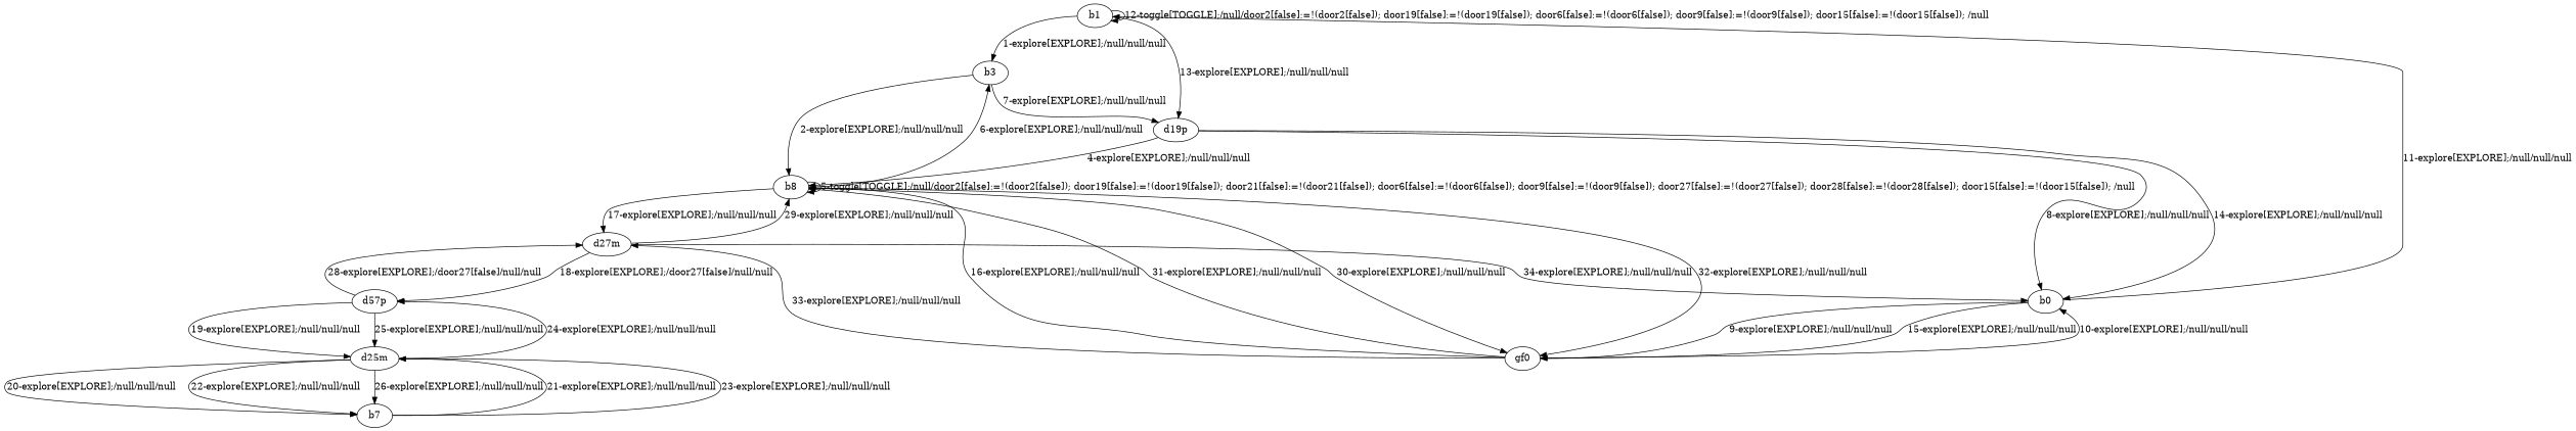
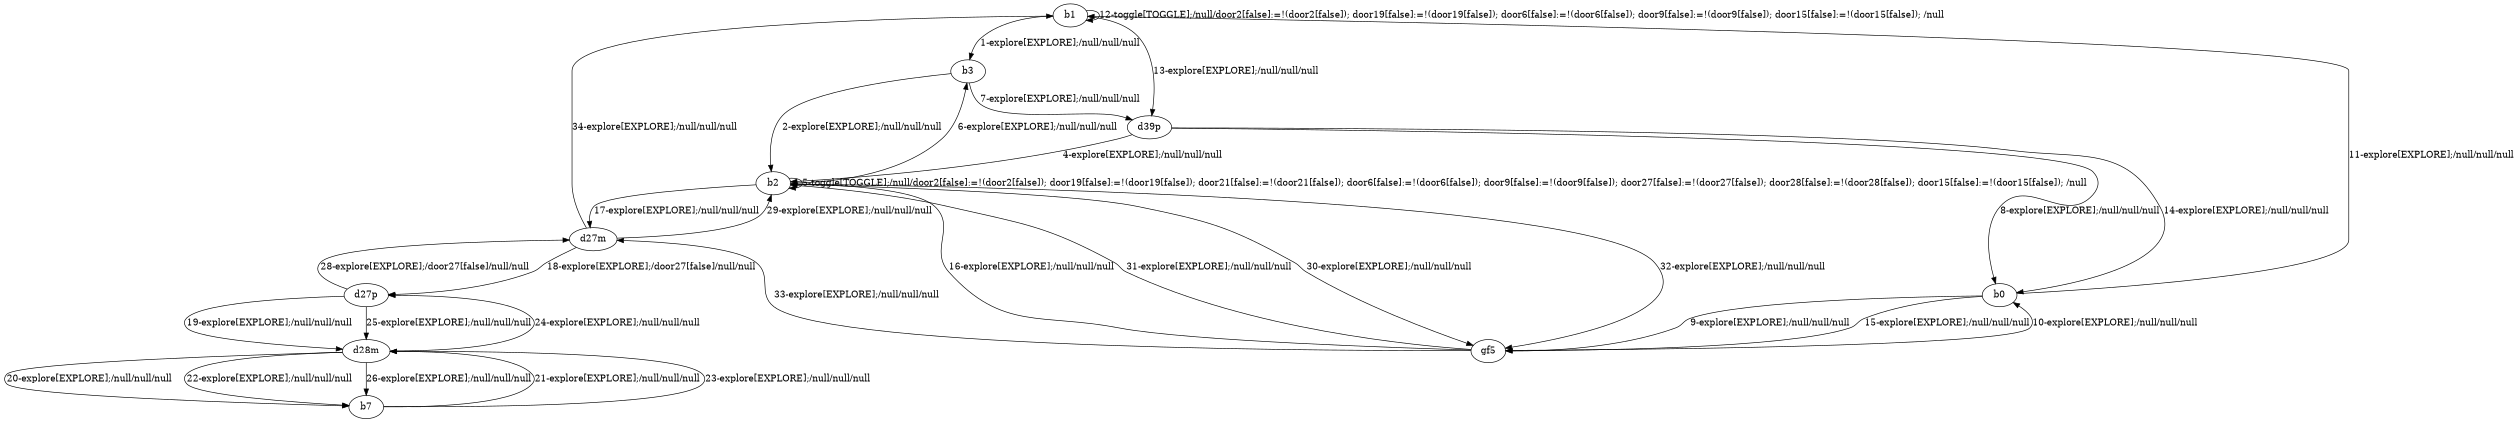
  digraph {
    b1
    b3
-   d19p
-   b2 [label=b8]
+   d19p [label=d39p]
+   b2
    b0
-   gf0
+   gf0 [label=gf5]
    d27m
-   d27p [label=d57p]
-   d28m [label=d25m]
+   d27p
+   d28m
    b7
    b1 -> b1 [label="12-toggle[TOGGLE];/null/door2[false]:=!(door2[false]); door19[false]:=!(door19[false]); door6[false]:=!(door6[false]); door9[false]:=!(door9[false]); door15[false]:=!(door15[false]); /null"]
    b1 -> b3 [label="1-explore[EXPLORE];/null/null/null"]
    b1 -> d19p [label="13-explore[EXPLORE];/null/null/null"]
    b3 -> d19p [label="7-explore[EXPLORE];/null/null/null"]
    b3 -> b2 [label="2-explore[EXPLORE];/null/null/null"]
    d19p -> b2 [label="4-explore[EXPLORE];/null/null/null"]
    d19p -> b0 [label="8-explore[EXPLORE];/null/null/null"]
    d19p -> b0 [label="14-explore[EXPLORE];/null/null/null"]
    b2 -> b3 [label="6-explore[EXPLORE];/null/null/null"]
    b2 -> b2 [label="5-toggle[TOGGLE];/null/door2[false]:=!(door2[false]); door19[false]:=!(door19[false]); door21[false]:=!(door21[false]); door6[false]:=!(door6[false]); door9[false]:=!(door9[false]); door27[false]:=!(door27[false]); door28[false]:=!(door28[false]); door15[false]:=!(door15[false]); /null"]
    b2 -> gf0 [label="30-explore[EXPLORE];/null/null/null"]
    b2 -> gf0 [label="32-explore[EXPLORE];/null/null/null"]
    b2 -> d27m [label="17-explore[EXPLORE];/null/null/null"]
    b0 -> b1 [label="11-explore[EXPLORE];/null/null/null"]
    b0 -> gf0 [label="9-explore[EXPLORE];/null/null/null"]
    b0 -> gf0 [label="15-explore[EXPLORE];/null/null/null"]
    gf0 -> b2 [label="16-explore[EXPLORE];/null/null/null"]
    gf0 -> b2 [label="31-explore[EXPLORE];/null/null/null"]
    gf0 -> b0 [label="10-explore[EXPLORE];/null/null/null"]
    gf0 -> d27m [label="33-explore[EXPLORE];/null/null/null"]
-   d27m -> b0 [label="34-explore[EXPLORE];/null/null/null"]
+   d27m -> b1 [label="34-explore[EXPLORE];/null/null/null"]
    d27m -> b2 [label="29-explore[EXPLORE];/null/null/null"]
    d27m -> d27p [label="18-explore[EXPLORE];/door27[false]/null/null"]
    d27p -> d27m [label="28-explore[EXPLORE];/door27[false]/null/null"]
    d27p -> d28m [label="19-explore[EXPLORE];/null/null/null"]
    d27p -> d28m [label="25-explore[EXPLORE];/null/null/null"]
    d28m -> d27p [label="24-explore[EXPLORE];/null/null/null"]
    d28m -> b7 [label="20-explore[EXPLORE];/null/null/null"]
    d28m -> b7 [label="22-explore[EXPLORE];/null/null/null"]
    d28m -> b7 [label="26-explore[EXPLORE];/null/null/null"]
    b7 -> d28m [label="21-explore[EXPLORE];/null/null/null"]
    b7 -> d28m [label="23-explore[EXPLORE];/null/null/null"]
  }
